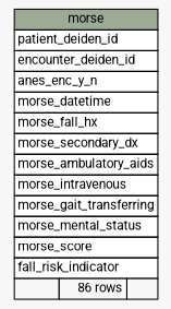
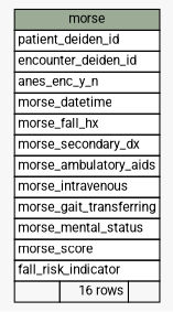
  digraph {
    bgcolor="#f7f7f7"
    fontname=Roboto
    fontsize=11
    nodesep=0.18
    rankdir=RL
    ranksep=0.46
-   n1 [fontname=Roboto fontsize=11 label=<     <TABLE BORDER="0" CELLBORDER="1" CELLSPACING="0" BGCOLOR="#ffffff">       <TR><TD COLSPAN="3" BGCOLOR="#9bab96" ALIGN="CENTER">morse</TD></TR>       <TR><TD PORT="patient_deiden_id" COLSPAN="3" ALIGN="LEFT">patient_deiden_id</TD></TR>       <TR><TD PORT="encounter_deiden_id" COLSPAN="3" ALIGN="LEFT">encounter_deiden_id</TD></TR>       <TR><TD PORT="anes_enc_y_n" COLSPAN="3" ALIGN="LEFT">anes_enc_y_n</TD></TR>       <TR><TD PORT="morse_datetime" COLSPAN="3" ALIGN="LEFT">morse_datetime</TD></TR>       <TR><TD PORT="morse_fall_hx" COLSPAN="3" ALIGN="LEFT">morse_fall_hx</TD></TR>       <TR><TD PORT="morse_secondary_dx" COLSPAN="3" ALIGN="LEFT">morse_secondary_dx</TD></TR>       <TR><TD PORT="morse_ambulatory_aids" COLSPAN="3" ALIGN="LEFT">morse_ambulatory_aids</TD></TR>       <TR><TD PORT="morse_intravenous" COLSPAN="3" ALIGN="LEFT">morse_intravenous</TD></TR>       <TR><TD PORT="morse_gait_transferring" COLSPAN="3" ALIGN="LEFT">morse_gait_transferring</TD></TR>       <TR><TD PORT="morse_mental_status" COLSPAN="3" ALIGN="LEFT">morse_mental_status</TD></TR>       <TR><TD PORT="morse_score" COLSPAN="3" ALIGN="LEFT">morse_score</TD></TR>       <TR><TD PORT="fall_risk_indicator" COLSPAN="3" ALIGN="LEFT">fall_risk_indicator</TD></TR>       <TR><TD ALIGN="LEFT" BGCOLOR="#f7f7f7">  </TD><TD ALIGN="RIGHT" BGCOLOR="#f7f7f7">86 rows</TD><TD ALIGN="RIGHT" BGCOLOR="#f7f7f7">  </TD></TR>     </TABLE>> shape=plaintext]
+   n1 [fontname=Roboto fontsize=11 label=<     <TABLE BORDER="0" CELLBORDER="1" CELLSPACING="0" BGCOLOR="#ffffff">       <TR><TD COLSPAN="3" BGCOLOR="#9bab96" ALIGN="CENTER">morse</TD></TR>       <TR><TD PORT="patient_deiden_id" COLSPAN="3" ALIGN="LEFT">patient_deiden_id</TD></TR>       <TR><TD PORT="encounter_deiden_id" COLSPAN="3" ALIGN="LEFT">encounter_deiden_id</TD></TR>       <TR><TD PORT="anes_enc_y_n" COLSPAN="3" ALIGN="LEFT">anes_enc_y_n</TD></TR>       <TR><TD PORT="morse_datetime" COLSPAN="3" ALIGN="LEFT">morse_datetime</TD></TR>       <TR><TD PORT="morse_fall_hx" COLSPAN="3" ALIGN="LEFT">morse_fall_hx</TD></TR>       <TR><TD PORT="morse_secondary_dx" COLSPAN="3" ALIGN="LEFT">morse_secondary_dx</TD></TR>       <TR><TD PORT="morse_ambulatory_aids" COLSPAN="3" ALIGN="LEFT">morse_ambulatory_aids</TD></TR>       <TR><TD PORT="morse_intravenous" COLSPAN="3" ALIGN="LEFT">morse_intravenous</TD></TR>       <TR><TD PORT="morse_gait_transferring" COLSPAN="3" ALIGN="LEFT">morse_gait_transferring</TD></TR>       <TR><TD PORT="morse_mental_status" COLSPAN="3" ALIGN="LEFT">morse_mental_status</TD></TR>       <TR><TD PORT="morse_score" COLSPAN="3" ALIGN="LEFT">morse_score</TD></TR>       <TR><TD PORT="fall_risk_indicator" COLSPAN="3" ALIGN="LEFT">fall_risk_indicator</TD></TR>       <TR><TD ALIGN="LEFT" BGCOLOR="#f7f7f7">  </TD><TD ALIGN="RIGHT" BGCOLOR="#f7f7f7">16 rows</TD><TD ALIGN="RIGHT" BGCOLOR="#f7f7f7">  </TD></TR>     </TABLE>> shape=plaintext]
  }
